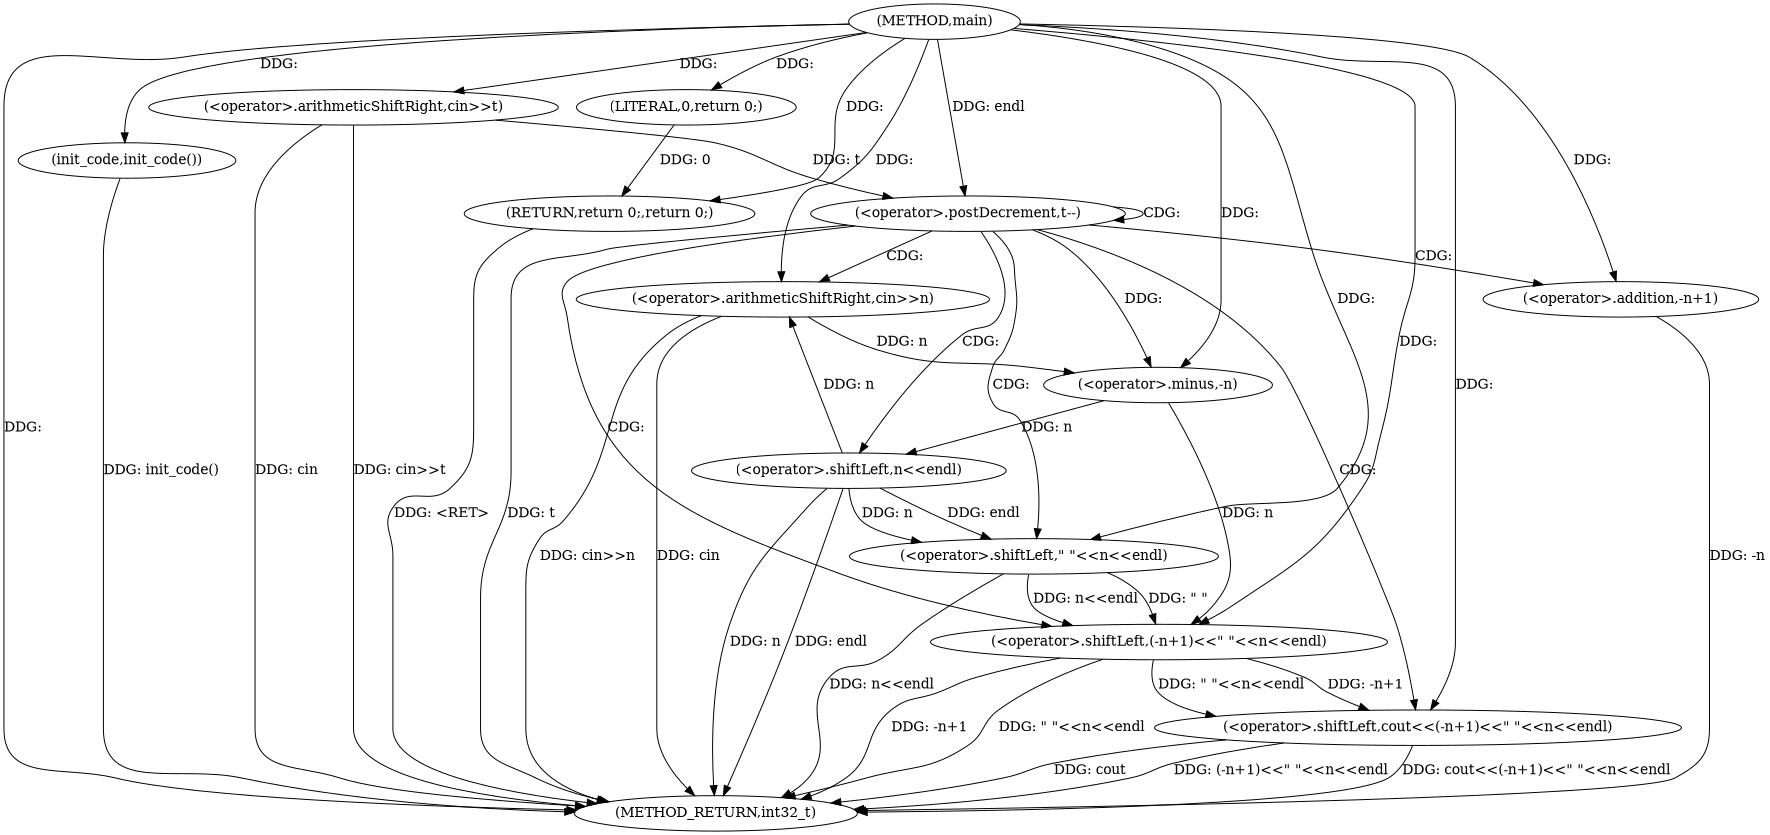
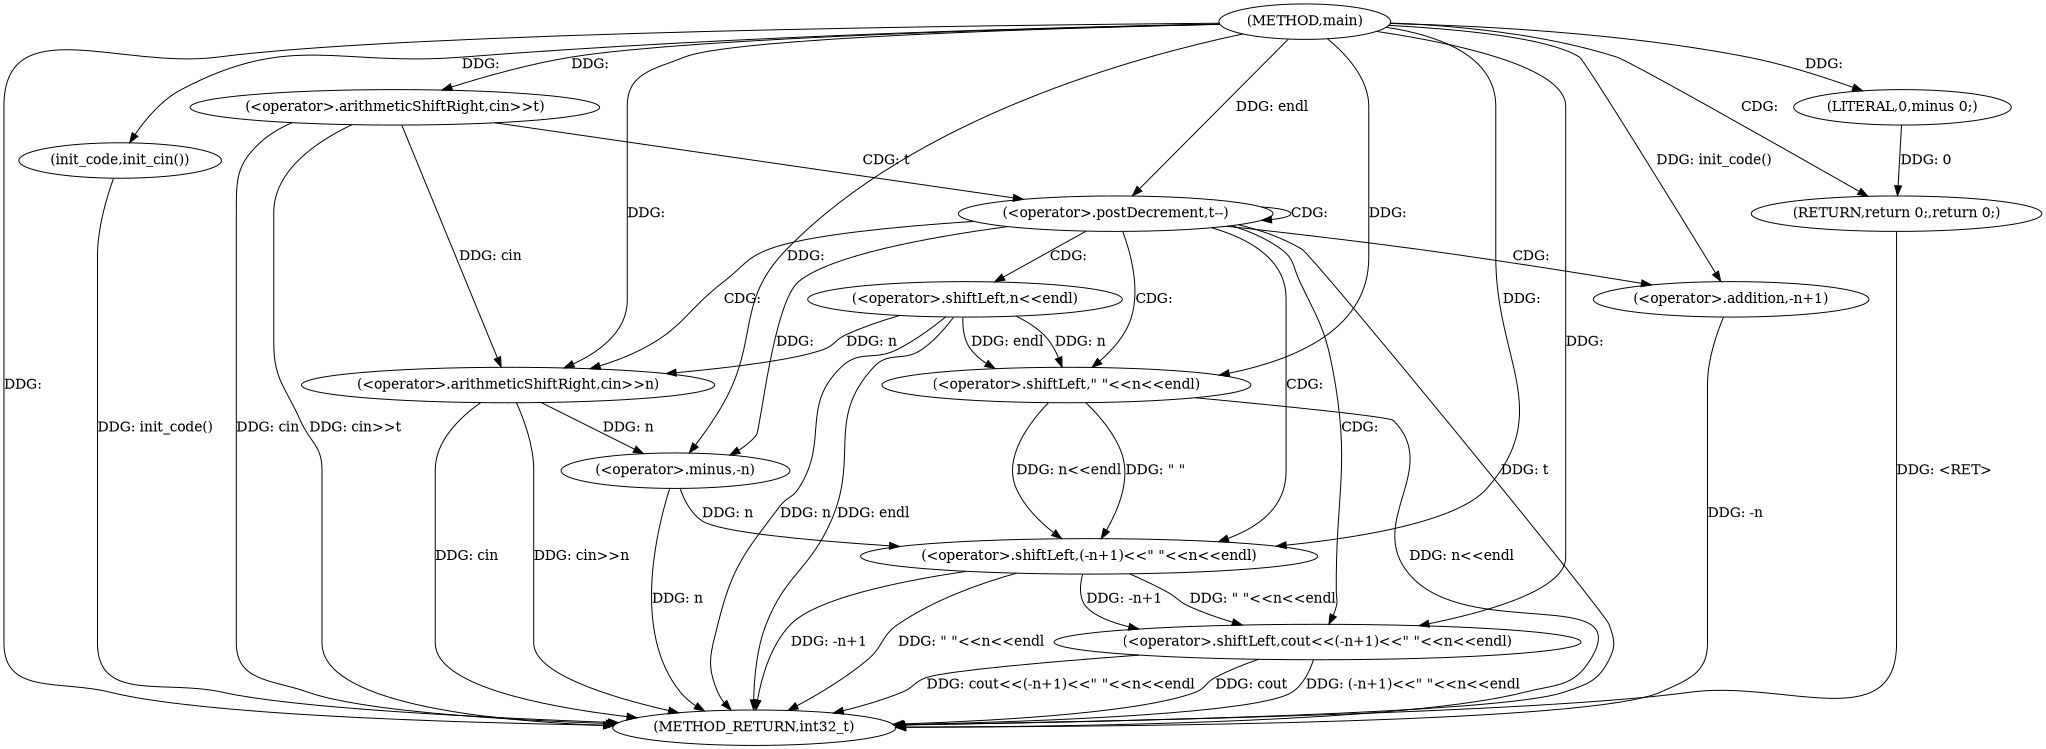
  digraph {
    n1 [label="(METHOD,main)"]
-   n2 [label="(init_code,init_code())"]
+   n2 [label="(init_code,init_cin())"]
    n3 [label="(<operator>.arithmeticShiftRight,cin>>t)"]
    n4 [label="(RETURN,return 0;,return 0;)"]
    n5 [label="(<operator>.postDecrement,t--)"]
-   n6 [label="(LITERAL,0,return 0;)"]
+   n6 [label="(LITERAL,0,minus 0;)"]
    n7 [label="(<operator>.arithmeticShiftRight,cin>>n)"]
    n8 [label="(<operator>.shiftLeft,cout<<(-n+1)<<\" \"<<n<<endl)"]
    n9 [label="(<operator>.shiftLeft,(-n+1)<<\" \"<<n<<endl)"]
    n10 [label="(<operator>.addition,-n+1)"]
    n11 [label="(<operator>.shiftLeft,\" \"<<n<<endl)"]
    n12 [label="(<operator>.minus,-n)"]
    n13 [label="(METHOD_RETURN,int32_t)"]
    n14 [label="(<operator>.shiftLeft,n<<endl)"]
    n1 -> n2 [label="DDG: "]
    n1 -> n3 [label="DDG: "]
-   n1 -> n4 [label="DDG: "]
+   n1 -> n4 [label="CDG: "]
    n1 -> n5 [label="DDG: endl"]
    n1 -> n6 [label="DDG: "]
    n1 -> n7 [label="DDG: "]
    n1 -> n8 [label="DDG: "]
    n1 -> n9 [label="DDG: "]
-   n1 -> n10 [label="DDG: "]
+   n1 -> n10 [label="DDG: init_code()"]
    n1 -> n11 [label="DDG: "]
    n1 -> n12 [label="DDG: "]
    n1 -> n13 [label="DDG: "]
    n2 -> n13 [label="DDG: init_code()"]
-   n3 -> n5 [label="DDG: t"]
+   n3 -> n5 [label="CDG: t"]
+   n3 -> n7 [label="DDG: cin"]
    n3 -> n13 [label="DDG: cin"]
    n3 -> n13 [label="DDG: cin>>t"]
    n4 -> n13 [label="DDG: <RET>"]
    n5 -> n5 [label="CDG: "]
    n5 -> n7 [label="CDG: "]
    n5 -> n8 [label="CDG: "]
    n5 -> n9 [label="CDG: "]
    n5 -> n10 [label="CDG: "]
    n5 -> n11 [label="CDG: "]
    n5 -> n12 [label="DDG: "]
    n5 -> n13 [label="DDG: t"]
    n5 -> n14 [label="CDG: "]
    n6 -> n4 [label="DDG: 0"]
    n7 -> n12 [label="DDG: n"]
    n7 -> n13 [label="DDG: cin"]
    n7 -> n13 [label="DDG: cin>>n"]
    n8 -> n13 [label="DDG: (-n+1)<<\" \"<<n<<endl"]
    n8 -> n13 [label="DDG: cout<<(-n+1)<<\" \"<<n<<endl"]
    n8 -> n13 [label="DDG: cout"]
    n9 -> n8 [label="DDG: \" \"<<n<<endl"]
    n9 -> n8 [label="DDG: -n+1"]
    n9 -> n13 [label="DDG: -n+1"]
    n9 -> n13 [label="DDG: \" \"<<n<<endl"]
    n10 -> n13 [label="DDG: -n"]
    n11 -> n9 [label="DDG: n<<endl"]
    n11 -> n9 [label="DDG: \" \""]
    n11 -> n13 [label="DDG: n<<endl"]
    n12 -> n9 [label="DDG: n"]
-   n12 -> n14 [label="DDG: n"]
+   n12 -> n13 [label="DDG: n"]
    n14 -> n7 [label="DDG: n"]
    n14 -> n11 [label="DDG: endl"]
    n14 -> n11 [label="DDG: n"]
    n14 -> n13 [label="DDG: n"]
    n14 -> n13 [label="DDG: endl"]
  }
